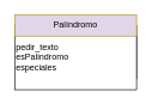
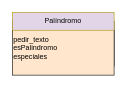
  <mxCell id="0" />
  <mxCell id="1" parent="0" />
  <mxCell id="2" value="" style="rounded=0;whiteSpace=wrap;html=1;" vertex="1" parent="1"><mxGeometry x="70" y="50" width="120" height="60" as="geometry" /></mxCell>
- <mxCell id="3" value="pedir_texto&lt;br&gt;esPalindromo&lt;br&gt;&lt;div&gt;&lt;span&gt;especiales&lt;/span&gt;&lt;/div&gt;" style="rounded=0;whiteSpace=wrap;html=1;align=left;" vertex="1" parent="1"><mxGeometry x="20" y="35" width="170" height="90" as="geometry" /></mxCell>
+ <mxCell id="3" value="pedir_texto&lt;br&gt;esPalindromo&lt;br&gt;&lt;div&gt;&lt;span&gt;especiales&lt;/span&gt;&lt;/div&gt;" style="rounded=0;whiteSpace=wrap;html=1;align=left;fillColor=#ffe6cc;" vertex="1" parent="1"><mxGeometry x="20" y="35" width="170" height="90" as="geometry" /></mxCell>
  <mxCell id="4" value="Palíndromo" style="rounded=0;whiteSpace=wrap;html=1;fillColor=#e1d5e7;fontColor=#000000;strokeColor=#B09500;" vertex="1" parent="1"><mxGeometry x="20" y="20" width="170" height="30" as="geometry" /></mxCell>
